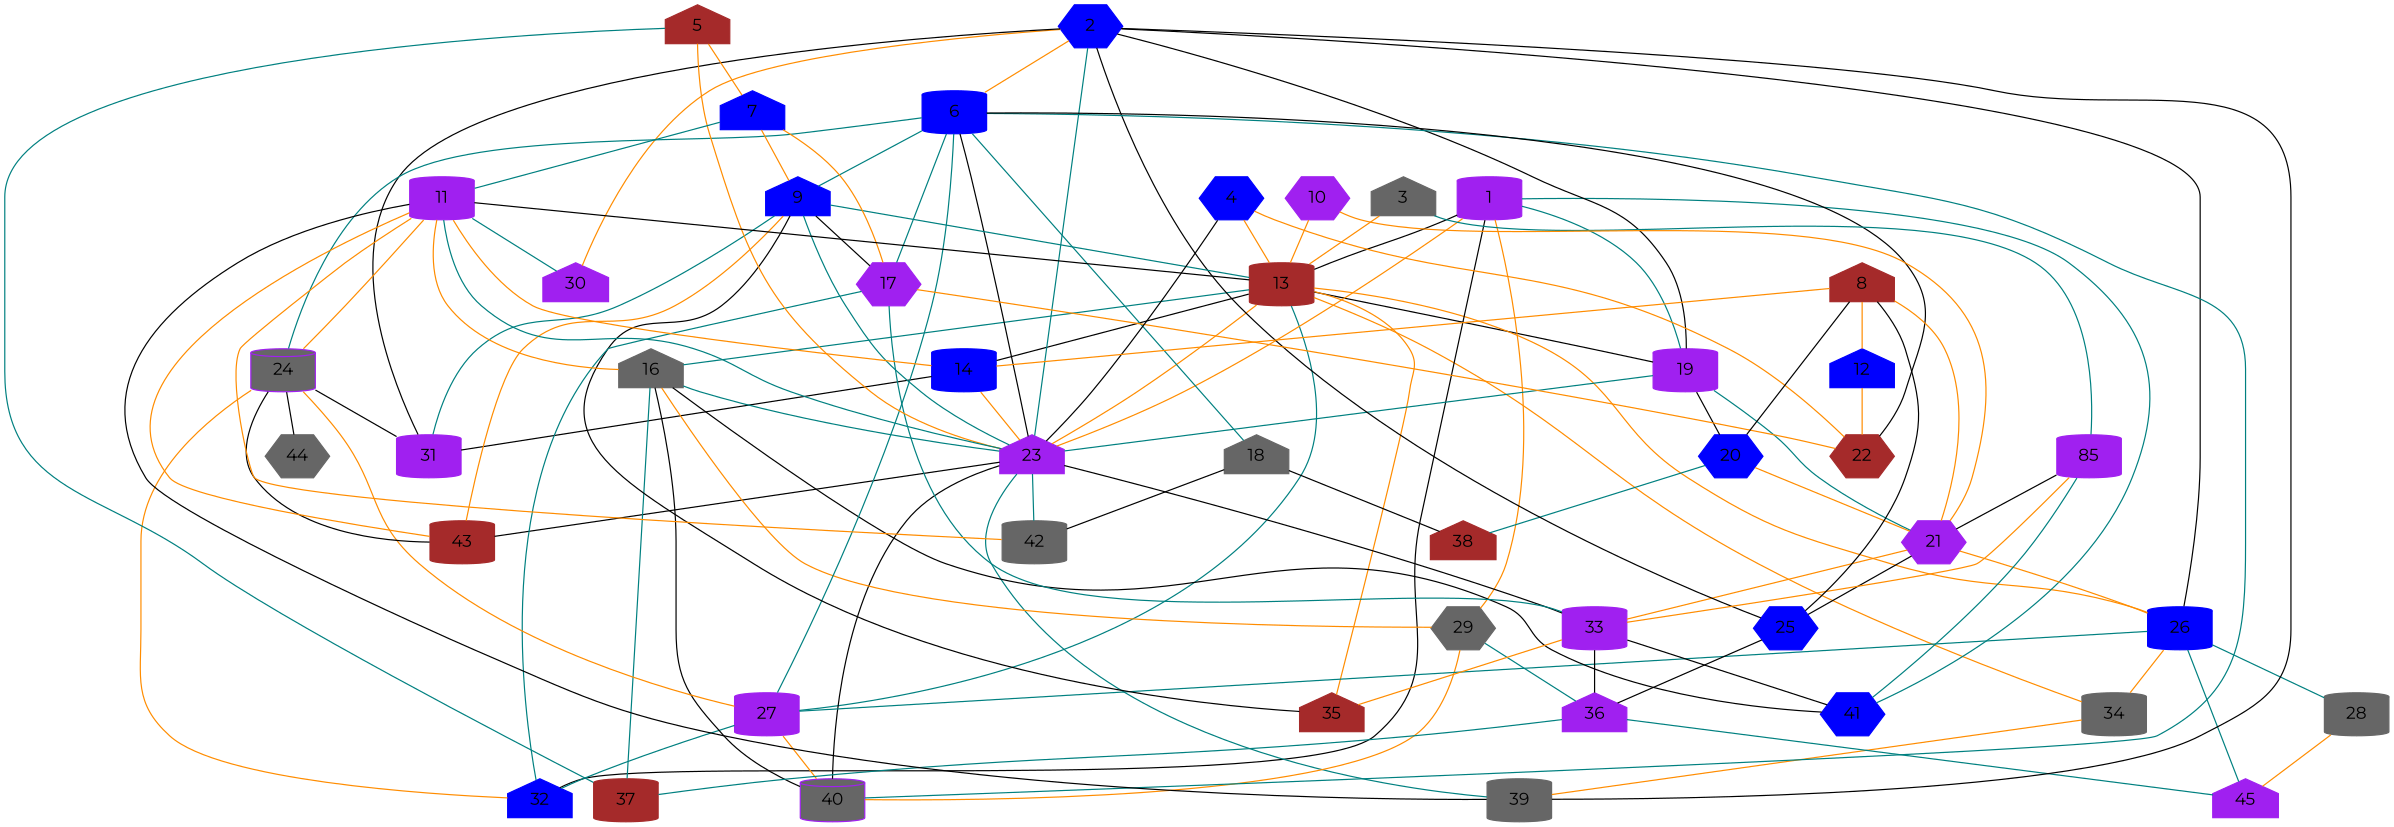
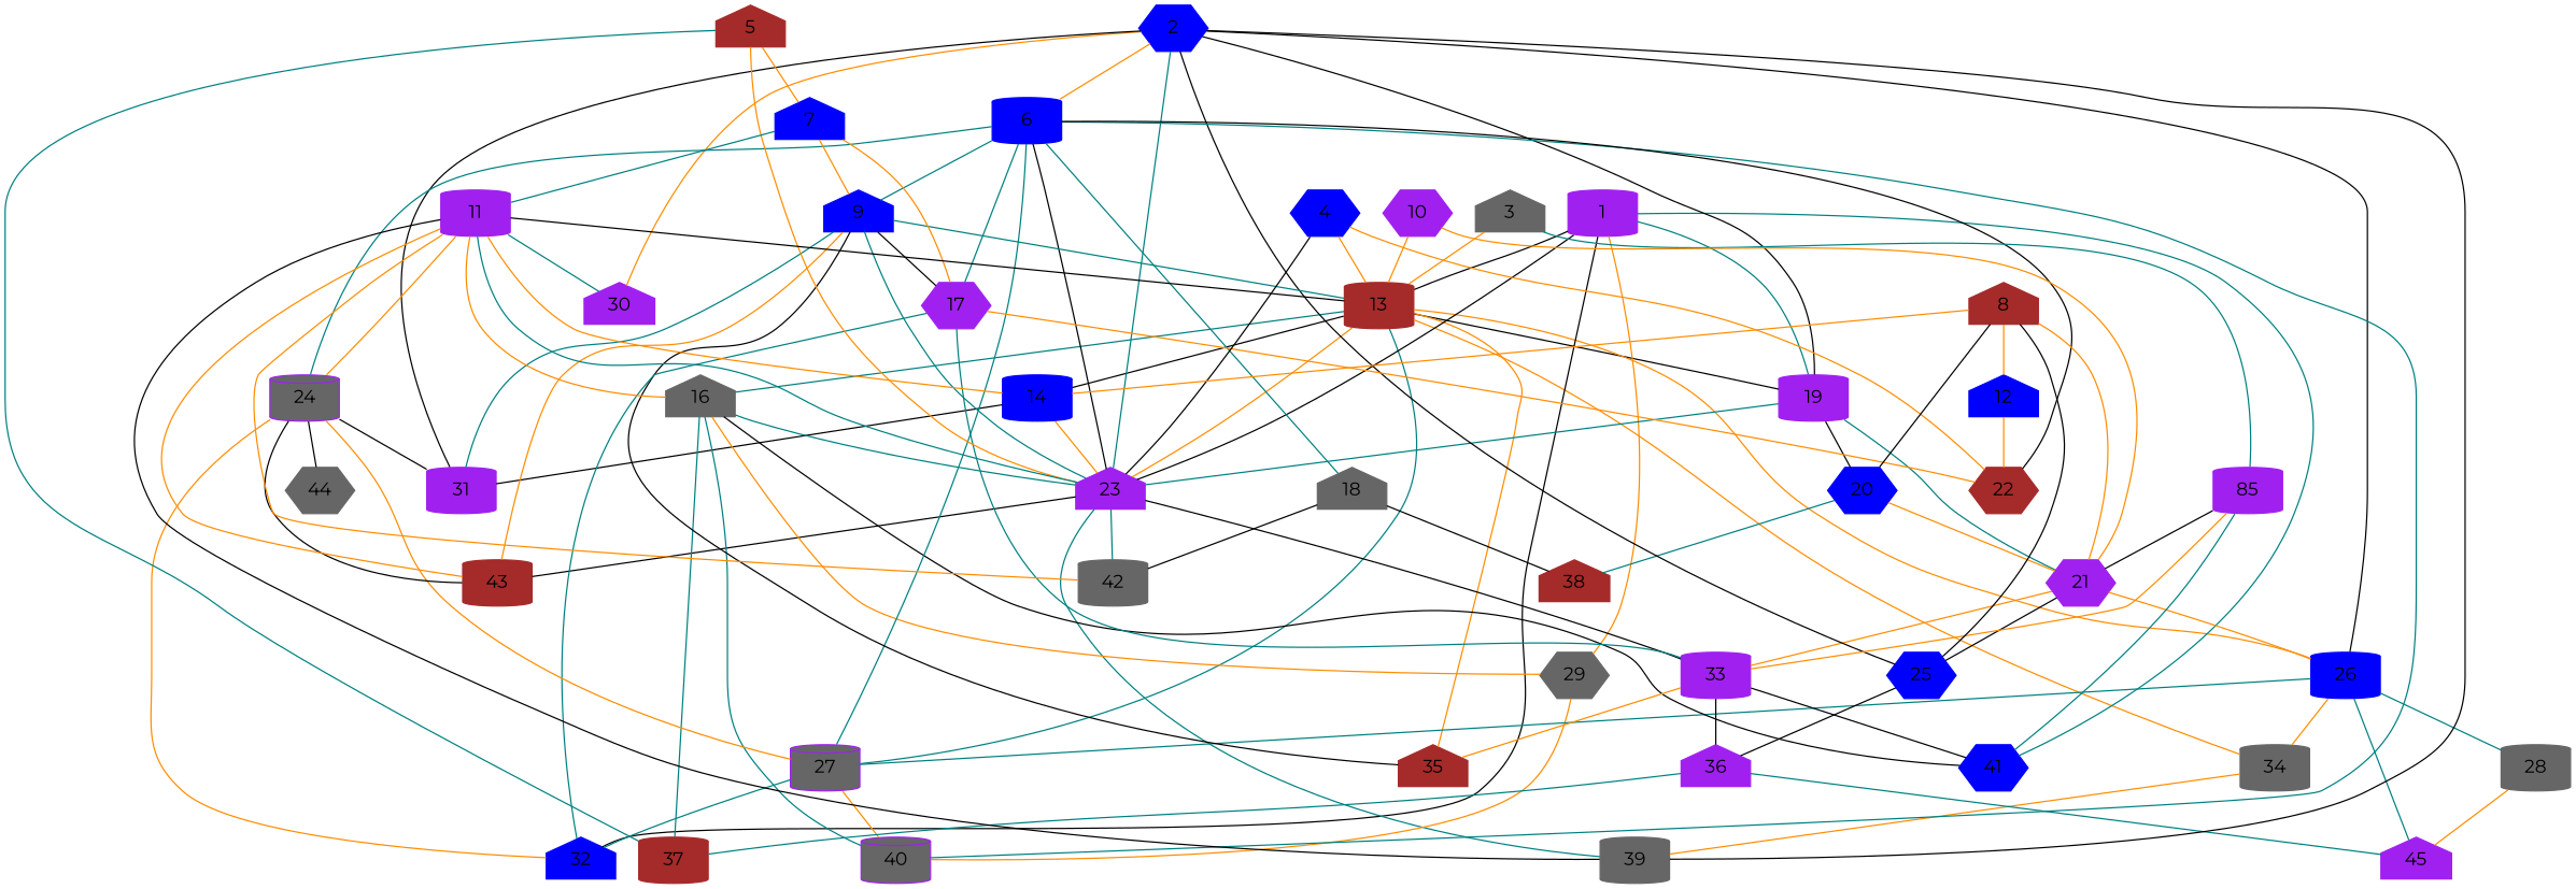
  graph {
    fontname=Montserrat
    node [color=purple fontname=Montserrat shape=cylinder style=filled]
    edge [color=darkorange fontname=Montserrat weight=1.0]
    13 [color=brown]
    1
    19
    23 [shape=house]
    29 [color=gray40 shape=hexagon]
    32 [color=blue shape=house]
    41 [color=blue shape=hexagon]
    26 [color=blue]
-   27
+   27 [fillcolor=gray40]
    14 [color=blue]
    35 [color=brown shape=house]
    16 [color=gray40 shape=house]
    34 [color=gray40]
    20 [color=blue shape=hexagon]
    21 [shape=hexagon]
    39 [color=gray40]
    40 [fillcolor=gray40]
    43 [color=brown]
    42 [color=gray40]
    33
    36 [shape=house]
    2 [color=blue shape=hexagon]
    6 [color=blue]
    25 [color=blue shape=hexagon]
    30 [shape=house]
    31
    22 [color=brown shape=hexagon]
    9 [color=blue shape=house]
    17 [shape=hexagon]
    18 [color=gray40 shape=house]
    24 [fillcolor=gray40]
    28 [color=gray40]
    45 [shape=house]
    3 [color=gray40 shape=house]
    n35 [label=85]
    4 [color=blue shape=hexagon]
    5 [color=brown shape=house]
    7 [color=blue shape=house]
    37 [color=brown]
    11
    38 [color=brown shape=house]
    44 [color=gray40 shape=hexagon]
    8 [color=brown shape=house]
    12 [color=blue shape=house]
    10 [shape=hexagon]
    13 -- 19 [color=black]
    13 -- 23
    13 -- 26
    13 -- 27 [color=teal weight=2.0]
    13 -- 14 [color=black weight=3.0]
    13 -- 35
    13 -- 16 [color=teal]
    13 -- 34
    1 -- 13 [color=black weight=2.0]
    1 -- 19 [color=teal]
-   1 -- 23
+   1 -- 23 [color=black]
    1 -- 29
    1 -- 32 [color=black]
    1 -- 41 [color=teal]
    19 -- 23 [color=teal]
    19 -- 20 [color=black]
    19 -- 21 [color=teal]
    23 -- 39 [color=teal]
-   23 -- 40 [color=black]
    23 -- 43 [color=black]
    23 -- 42 [color=teal]
    23 -- 33 [color=black weight=2.0]
    29 -- 40
-   29 -- 36 [color=teal]
    26 -- 27 [color=teal]
    26 -- 34
    26 -- 28 [color=teal]
    26 -- 45 [color=teal]
    27 -- 32 [color=teal]
    27 -- 40
    14 -- 23
    14 -- 31 [color=black]
    16 -- 23 [color=teal]
    16 -- 29
    16 -- 41 [color=black]
-   16 -- 40 [color=black]
+   16 -- 40 [color=teal]
    16 -- 37 [color=teal]
    34 -- 39
    20 -- 21
    20 -- 38 [color=teal]
    21 -- 26
    21 -- 33
    21 -- 25 [color=black]
    33 -- 41 [color=black]
    33 -- 35
    33 -- 36 [color=black]
    36 -- 45 [color=teal]
    36 -- 37 [color=teal]
    2 -- 19 [color=black]
    2 -- 23 [color=teal weight=2.0]
    2 -- 26 [color=black]
    2 -- 39 [color=black]
    2 -- 6
    2 -- 25 [color=black]
    2 -- 30
    2 -- 31 [color=black]
    6 -- 23 [color=black]
    6 -- 27 [color=teal weight=2.0]
    6 -- 40 [color=teal]
    6 -- 22 [color=black]
    6 -- 9 [color=teal]
    6 -- 17 [color=teal weight=2.0]
    6 -- 18 [color=teal]
    6 -- 24 [color=teal]
    25 -- 36 [color=black]
    9 -- 13 [color=teal weight=2.0]
    9 -- 23 [color=teal]
    9 -- 35 [color=black]
    9 -- 43
    9 -- 31 [color=teal]
    9 -- 17 [color=black weight=3.0]
    17 -- 32 [color=teal]
    17 -- 33 [color=teal]
    17 -- 22
    18 -- 42 [color=black]
    18 -- 38 [color=black]
    24 -- 32
    24 -- 27
    24 -- 43 [color=black]
    24 -- 31 [color=black]
    24 -- 44 [color=black weight=2.0]
    28 -- 45
    3 -- 13 [weight=2.0]
    3 -- n35 [color=teal]
    n35 -- 41 [color=teal]
    n35 -- 21 [color=black]
    n35 -- 33
    4 -- 13
    4 -- 23 [color=black]
    4 -- 22
    5 -- 23
    5 -- 7 [weight=2.0]
    5 -- 37 [color=teal]
    7 -- 9
    7 -- 17
    7 -- 11 [color=teal]
    11 -- 13 [color=black]
    11 -- 23 [color=teal]
    11 -- 14
    11 -- 16
    11 -- 39 [color=black]
    11 -- 43
    11 -- 42
    11 -- 30 [color=teal]
    11 -- 24
    8 -- 14
    8 -- 20 [color=black]
    8 -- 21
    8 -- 25 [color=black]
    8 -- 12
    12 -- 22
    10 -- 13
    10 -- 21
  }
